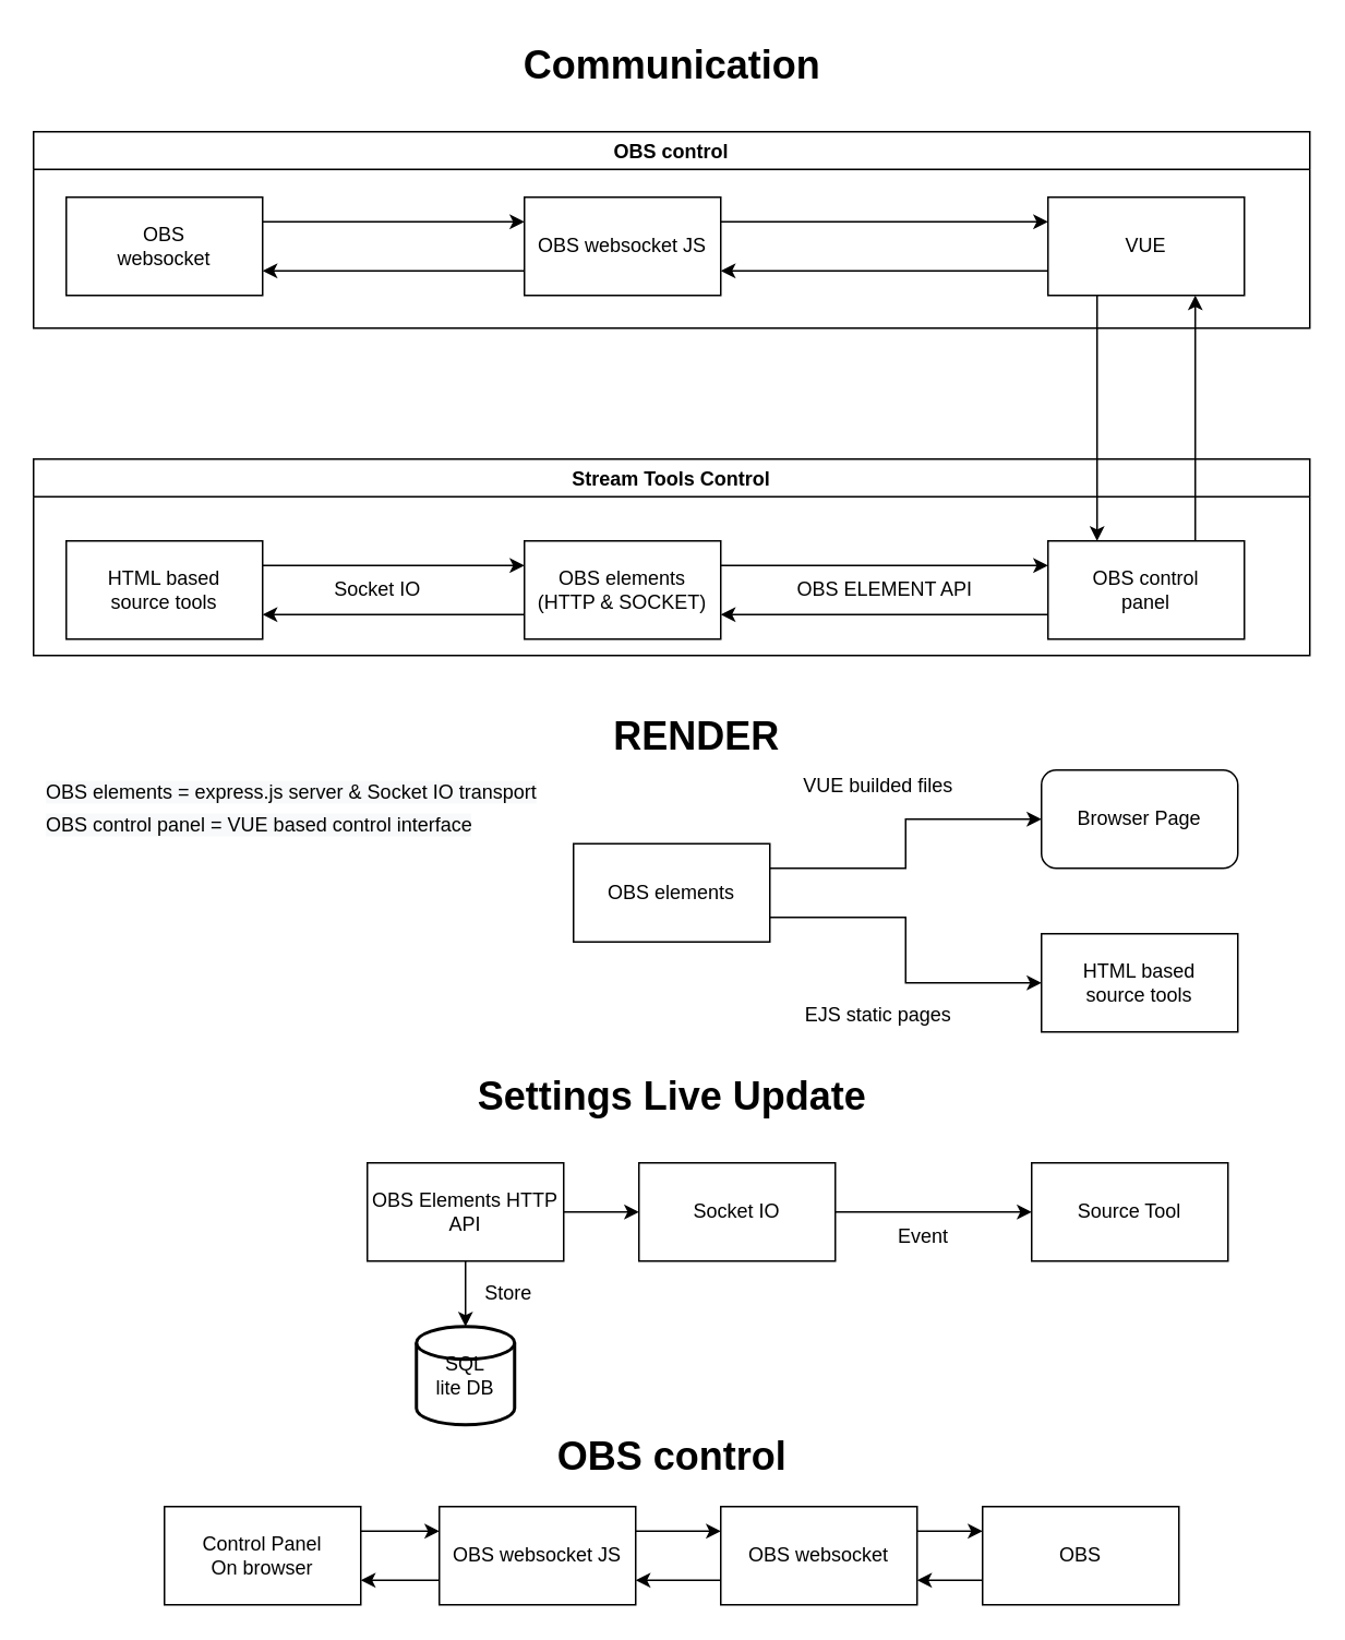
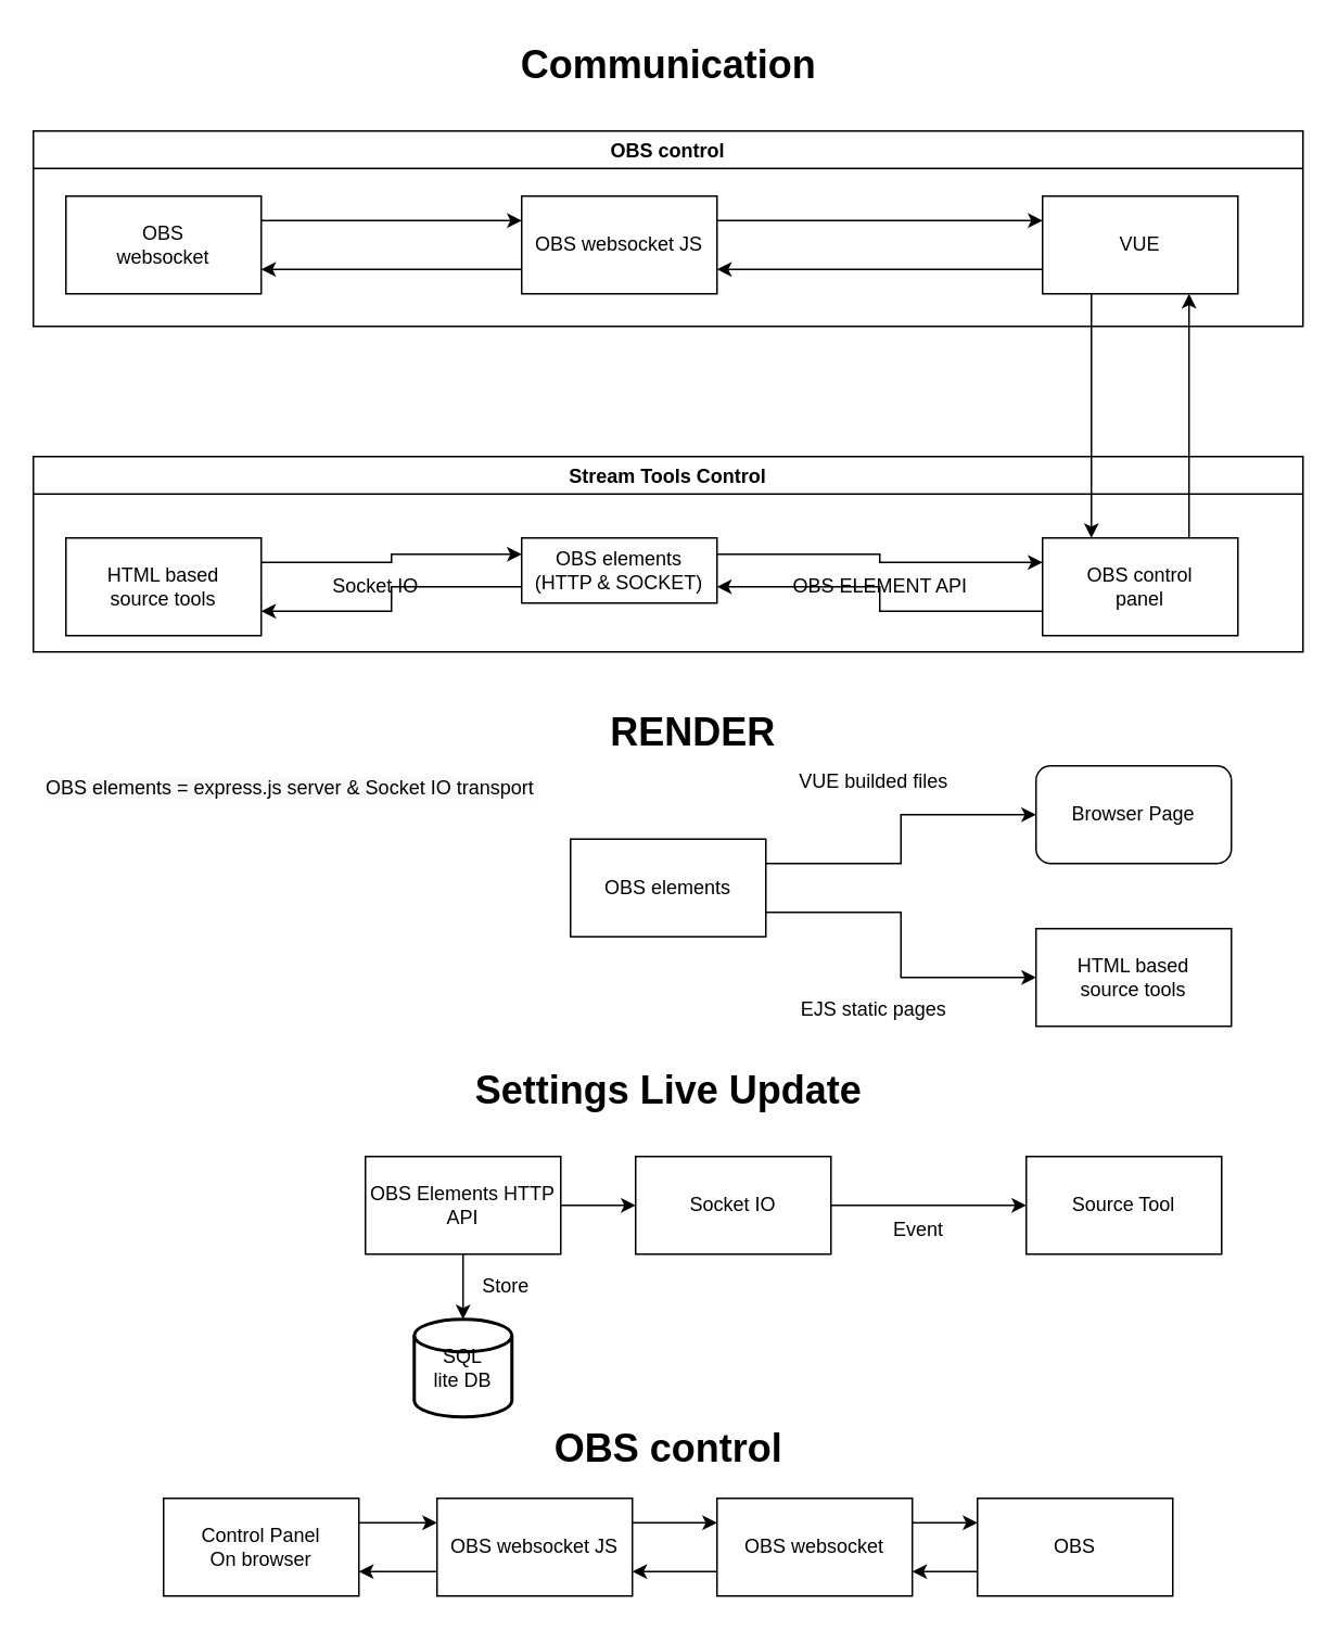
  <mxCell id="0" />
  <mxCell id="1" parent="0" />
  <mxCell id="2" style="edgeStyle=orthogonalEdgeStyle;rounded=0;orthogonalLoop=1;jettySize=auto;html=1;exitX=1;exitY=0.25;exitDx=0;exitDy=0;entryX=0;entryY=0.25;entryDx=0;entryDy=0;fillColor=none;" edge="1" parent="1" source="3" target="15"><mxGeometry relative="1" as="geometry" /></mxCell>
  <mxCell id="3" value="OBS&lt;br&gt;websocket" style="rounded=0;whiteSpace=wrap;html=1;fillColor=none;" vertex="1" parent="1"><mxGeometry x="40" y="120" width="120" height="60" as="geometry" /></mxCell>
  <mxCell id="4" style="edgeStyle=orthogonalEdgeStyle;rounded=0;orthogonalLoop=1;jettySize=auto;html=1;exitX=1;exitY=0.25;exitDx=0;exitDy=0;entryX=0;entryY=0.25;entryDx=0;entryDy=0;fillColor=none;" edge="1" parent="1" source="5" target="8"><mxGeometry relative="1" as="geometry" /></mxCell>
  <mxCell id="5" value="HTML based&lt;br&gt;source tools" style="rounded=0;whiteSpace=wrap;html=1;fillColor=none;" vertex="1" parent="1"><mxGeometry x="40" y="330" width="120" height="60" as="geometry" /></mxCell>
  <mxCell id="6" style="edgeStyle=orthogonalEdgeStyle;rounded=0;orthogonalLoop=1;jettySize=auto;html=1;exitX=0;exitY=0.75;exitDx=0;exitDy=0;entryX=1;entryY=0.75;entryDx=0;entryDy=0;fillColor=none;" edge="1" parent="1" source="8" target="5"><mxGeometry relative="1" as="geometry" /></mxCell>
  <mxCell id="7" style="edgeStyle=orthogonalEdgeStyle;rounded=0;orthogonalLoop=1;jettySize=auto;html=1;exitX=1;exitY=0.25;exitDx=0;exitDy=0;entryX=0;entryY=0.25;entryDx=0;entryDy=0;fillColor=none;" edge="1" parent="1" source="8" target="11"><mxGeometry relative="1" as="geometry" /></mxCell>
- <mxCell id="8" value="OBS elements &lt;br&gt;(HTTP &amp;amp; SOCKET)" style="rounded=0;whiteSpace=wrap;html=1;fillColor=none;" vertex="1" parent="1"><mxGeometry x="320" y="330" width="120" height="60" as="geometry" /></mxCell>
+ <mxCell id="8" value="OBS elements &lt;br&gt;(HTTP &amp;amp; SOCKET)" style="rounded=0;whiteSpace=wrap;html=1;fillColor=none;" vertex="1" parent="1"><mxGeometry x="320" y="330" width="120" height="40" as="geometry" /></mxCell>
  <mxCell id="9" style="edgeStyle=orthogonalEdgeStyle;rounded=0;orthogonalLoop=1;jettySize=auto;html=1;exitX=0.75;exitY=0;exitDx=0;exitDy=0;entryX=0.75;entryY=1;entryDx=0;entryDy=0;fillColor=none;" edge="1" parent="1" source="11" target="18"><mxGeometry relative="1" as="geometry" /></mxCell>
  <mxCell id="10" style="edgeStyle=orthogonalEdgeStyle;rounded=0;orthogonalLoop=1;jettySize=auto;html=1;exitX=0;exitY=0.75;exitDx=0;exitDy=0;entryX=1;entryY=0.75;entryDx=0;entryDy=0;fillColor=none;" edge="1" parent="1" source="11" target="8"><mxGeometry relative="1" as="geometry" /></mxCell>
  <mxCell id="11" value="OBS control&lt;br&gt;panel" style="rounded=0;whiteSpace=wrap;html=1;fillColor=none;" vertex="1" parent="1"><mxGeometry x="640" y="330" width="120" height="60" as="geometry" /></mxCell>
  <mxCell id="12" value="Socket IO" style="text;html=1;align=center;verticalAlign=middle;resizable=0;points=[];autosize=1;fillColor=none;" vertex="1" parent="1"><mxGeometry x="195" y="350" width="70" height="20" as="geometry" /></mxCell>
  <mxCell id="13" style="edgeStyle=orthogonalEdgeStyle;rounded=0;orthogonalLoop=1;jettySize=auto;html=1;exitX=0;exitY=0.75;exitDx=0;exitDy=0;entryX=1;entryY=0.75;entryDx=0;entryDy=0;fillColor=none;" edge="1" parent="1" source="15" target="3"><mxGeometry relative="1" as="geometry" /></mxCell>
  <mxCell id="14" style="edgeStyle=orthogonalEdgeStyle;rounded=0;orthogonalLoop=1;jettySize=auto;html=1;exitX=1;exitY=0.25;exitDx=0;exitDy=0;entryX=0;entryY=0.25;entryDx=0;entryDy=0;fillColor=none;" edge="1" parent="1" source="15" target="18"><mxGeometry relative="1" as="geometry" /></mxCell>
  <mxCell id="15" value="OBS websocket JS" style="rounded=0;whiteSpace=wrap;html=1;fillColor=none;" vertex="1" parent="1"><mxGeometry x="320" y="120" width="120" height="60" as="geometry" /></mxCell>
  <mxCell id="16" style="edgeStyle=orthogonalEdgeStyle;rounded=0;orthogonalLoop=1;jettySize=auto;html=1;exitX=0;exitY=0.75;exitDx=0;exitDy=0;entryX=1;entryY=0.75;entryDx=0;entryDy=0;fillColor=none;" edge="1" parent="1" source="18" target="15"><mxGeometry relative="1" as="geometry" /></mxCell>
  <mxCell id="17" style="edgeStyle=orthogonalEdgeStyle;rounded=0;orthogonalLoop=1;jettySize=auto;html=1;exitX=0.25;exitY=1;exitDx=0;exitDy=0;entryX=0.25;entryY=0;entryDx=0;entryDy=0;fillColor=none;" edge="1" parent="1" source="18" target="11"><mxGeometry relative="1" as="geometry" /></mxCell>
  <mxCell id="18" value="VUE" style="rounded=0;whiteSpace=wrap;html=1;fillColor=none;" vertex="1" parent="1"><mxGeometry x="640" y="120" width="120" height="60" as="geometry" /></mxCell>
  <mxCell id="19" value="OBS control" style="swimlane;fillColor=none;" vertex="1" parent="1"><mxGeometry x="20" y="80" width="780" height="120" as="geometry" /></mxCell>
  <mxCell id="20" value="Stream Tools Control" style="swimlane;fillColor=none;" vertex="1" parent="1"><mxGeometry x="20" y="280" width="780" height="120" as="geometry" /></mxCell>
  <mxCell id="21" value="OBS ELEMENT API" style="text;html=1;align=center;verticalAlign=middle;resizable=0;points=[];autosize=1;fillColor=none;" vertex="1" parent="20"><mxGeometry x="460" y="70" width="120" height="20" as="geometry" /></mxCell>
  <mxCell id="22" value="Communication" style="text;html=1;fontSize=24;fontStyle=1;verticalAlign=middle;align=center;fillColor=none;" vertex="1" parent="1"><mxGeometry x="360" y="20" width="100" height="40" as="geometry" /></mxCell>
  <mxCell id="23" value="RENDER" style="text;html=1;fontSize=24;fontStyle=1;verticalAlign=middle;align=center;fillColor=none;" vertex="1" parent="1"><mxGeometry x="375" y="430" width="100" height="40" as="geometry" /></mxCell>
  <mxCell id="24" value="Browser Page" style="whiteSpace=wrap;html=1;sketch=0;fillColor=none;rounded=1;" vertex="1" parent="1"><mxGeometry x="636" y="470" width="120" height="60" as="geometry" /></mxCell>
  <mxCell id="25" value="HTML based&lt;br&gt;source tools" style="rounded=0;whiteSpace=wrap;html=1;sketch=0;fillColor=none;" vertex="1" parent="1"><mxGeometry x="636" y="570" width="120" height="60" as="geometry" /></mxCell>
  <mxCell id="26" style="edgeStyle=orthogonalEdgeStyle;rounded=0;sketch=0;orthogonalLoop=1;jettySize=auto;html=1;exitX=1;exitY=0.25;exitDx=0;exitDy=0;fillColor=none;" edge="1" parent="1" source="28" target="24"><mxGeometry relative="1" as="geometry" /></mxCell>
  <mxCell id="27" style="edgeStyle=orthogonalEdgeStyle;rounded=0;sketch=0;orthogonalLoop=1;jettySize=auto;html=1;exitX=1;exitY=0.75;exitDx=0;exitDy=0;entryX=0;entryY=0.5;entryDx=0;entryDy=0;fillColor=none;" edge="1" parent="1" source="28" target="25"><mxGeometry relative="1" as="geometry" /></mxCell>
  <mxCell id="28" value="OBS elements" style="rounded=0;whiteSpace=wrap;html=1;sketch=0;fillColor=none;" vertex="1" parent="1"><mxGeometry x="350" y="515" width="120" height="60" as="geometry" /></mxCell>
  <mxCell id="29" value="VUE builded files" style="text;html=1;align=center;verticalAlign=middle;resizable=0;points=[];autosize=1;fillColor=none;" vertex="1" parent="1"><mxGeometry x="481" y="470" width="110" height="20" as="geometry" /></mxCell>
  <mxCell id="30" value="EJS static pages" style="text;html=1;align=center;verticalAlign=middle;resizable=0;points=[];autosize=1;fillColor=none;" vertex="1" parent="1"><mxGeometry x="486" y="610" width="100" height="20" as="geometry" /></mxCell>
  <mxCell id="31" value="&lt;span style=&quot;color: rgb(0 , 0 , 0) ; font-family: &amp;#34;helvetica&amp;#34; ; font-size: 12px ; font-style: normal ; font-weight: 400 ; letter-spacing: normal ; text-align: center ; text-indent: 0px ; text-transform: none ; word-spacing: 0px ; background-color: rgb(248 , 249 , 250) ; display: inline ; float: none&quot;&gt;OBS elements = express.js server &amp;amp; Socket IO transport&lt;/span&gt;" style="text;whiteSpace=wrap;html=1;fillColor=none;" vertex="1" parent="1"><mxGeometry x="26" y="470" width="310" height="20" as="geometry" /></mxCell>
- <mxCell id="32" value="&lt;span style=&quot;color: rgb(0 , 0 , 0) ; font-family: &amp;#34;helvetica&amp;#34; ; font-size: 12px ; font-style: normal ; font-weight: 400 ; letter-spacing: normal ; text-align: center ; text-indent: 0px ; text-transform: none ; word-spacing: 0px ; background-color: rgb(248 , 249 , 250) ; display: inline ; float: none&quot;&gt;OBS control&amp;nbsp;&lt;/span&gt;&lt;span style=&quot;color: rgb(0 , 0 , 0) ; font-family: &amp;#34;helvetica&amp;#34; ; font-size: 12px ; font-style: normal ; font-weight: 400 ; letter-spacing: normal ; text-align: center ; text-indent: 0px ; text-transform: none ; word-spacing: 0px ; background-color: rgb(248 , 249 , 250) ; display: inline ; float: none&quot;&gt;panel = VUE based control interface&lt;/span&gt;" style="text;whiteSpace=wrap;html=1;fillColor=none;" vertex="1" parent="1"><mxGeometry x="26" y="490" width="300" height="30" as="geometry" /></mxCell>
  <mxCell id="33" style="edgeStyle=orthogonalEdgeStyle;rounded=0;sketch=0;orthogonalLoop=1;jettySize=auto;html=1;exitX=0.5;exitY=1;exitDx=0;exitDy=0;" edge="1" parent="1" source="35" target="36"><mxGeometry relative="1" as="geometry" /></mxCell>
  <mxCell id="34" style="edgeStyle=orthogonalEdgeStyle;rounded=0;sketch=0;orthogonalLoop=1;jettySize=auto;html=1;exitX=1;exitY=0.5;exitDx=0;exitDy=0;entryX=0;entryY=0.5;entryDx=0;entryDy=0;" edge="1" parent="1" source="35" target="40"><mxGeometry relative="1" as="geometry" /></mxCell>
  <mxCell id="35" value="OBS Elements HTTP API" style="rounded=0;whiteSpace=wrap;html=1;fillColor=none;" vertex="1" parent="1"><mxGeometry x="224" y="710" width="120" height="60" as="geometry" /></mxCell>
  <mxCell id="36" value="SQL&lt;br&gt;lite DB" style="strokeWidth=2;html=1;shape=mxgraph.flowchart.database;whiteSpace=wrap;fillColor=none;" vertex="1" parent="1"><mxGeometry x="254" y="810" width="60" height="60" as="geometry" /></mxCell>
  <mxCell id="37" value="Settings Live Update" style="text;strokeColor=none;fillColor=none;html=1;fontSize=24;fontStyle=1;verticalAlign=middle;align=center;" vertex="1" parent="1"><mxGeometry x="360" y="650" width="100" height="40" as="geometry" /></mxCell>
  <mxCell id="38" value="Store" style="text;html=1;align=center;verticalAlign=middle;resizable=0;points=[];autosize=1;strokeColor=none;fillColor=none;" vertex="1" parent="1"><mxGeometry x="290" y="780" width="40" height="20" as="geometry" /></mxCell>
  <mxCell id="39" style="edgeStyle=orthogonalEdgeStyle;rounded=0;sketch=0;orthogonalLoop=1;jettySize=auto;html=1;exitX=1;exitY=0.5;exitDx=0;exitDy=0;entryX=0;entryY=0.5;entryDx=0;entryDy=0;" edge="1" parent="1" source="40" target="41"><mxGeometry relative="1" as="geometry" /></mxCell>
  <mxCell id="40" value="Socket IO" style="rounded=0;whiteSpace=wrap;html=1;fillColor=none;" vertex="1" parent="1"><mxGeometry x="390" y="710" width="120" height="60" as="geometry" /></mxCell>
  <mxCell id="41" value="Source Tool" style="rounded=0;whiteSpace=wrap;html=1;fillColor=none;" vertex="1" parent="1"><mxGeometry x="630" y="710" width="120" height="60" as="geometry" /></mxCell>
  <mxCell id="42" value="Event" style="text;html=1;strokeColor=none;fillColor=none;align=center;verticalAlign=middle;whiteSpace=wrap;rounded=0;" vertex="1" parent="1"><mxGeometry x="534" y="740" width="60" height="30" as="geometry" /></mxCell>
  <mxCell id="43" value="OBS control" style="text;strokeColor=none;fillColor=none;html=1;fontSize=24;fontStyle=1;verticalAlign=middle;align=center;" vertex="1" parent="1"><mxGeometry x="360" y="870" width="100" height="40" as="geometry" /></mxCell>
  <mxCell id="44" style="edgeStyle=orthogonalEdgeStyle;rounded=0;sketch=0;orthogonalLoop=1;jettySize=auto;html=1;exitX=1;exitY=0.25;exitDx=0;exitDy=0;entryX=0;entryY=0.25;entryDx=0;entryDy=0;" edge="1" parent="1" source="45" target="48"><mxGeometry relative="1" as="geometry" /></mxCell>
  <mxCell id="45" value="Control Panel&lt;br&gt;On browser" style="rounded=0;whiteSpace=wrap;html=1;fillColor=none;" vertex="1" parent="1"><mxGeometry x="100" y="920" width="120" height="60" as="geometry" /></mxCell>
  <mxCell id="46" style="edgeStyle=orthogonalEdgeStyle;rounded=0;sketch=0;orthogonalLoop=1;jettySize=auto;html=1;exitX=1;exitY=0.25;exitDx=0;exitDy=0;entryX=0;entryY=0.25;entryDx=0;entryDy=0;" edge="1" parent="1" source="48" target="51"><mxGeometry relative="1" as="geometry" /></mxCell>
  <mxCell id="47" style="edgeStyle=orthogonalEdgeStyle;rounded=0;sketch=0;orthogonalLoop=1;jettySize=auto;html=1;exitX=0;exitY=0.75;exitDx=0;exitDy=0;entryX=1;entryY=0.75;entryDx=0;entryDy=0;" edge="1" parent="1" source="48" target="45"><mxGeometry relative="1" as="geometry" /></mxCell>
  <mxCell id="48" value="OBS websocket JS" style="rounded=0;whiteSpace=wrap;html=1;fillColor=none;" vertex="1" parent="1"><mxGeometry x="268" y="920" width="120" height="60" as="geometry" /></mxCell>
  <mxCell id="49" style="edgeStyle=orthogonalEdgeStyle;rounded=0;sketch=0;orthogonalLoop=1;jettySize=auto;html=1;exitX=1;exitY=0.25;exitDx=0;exitDy=0;entryX=0;entryY=0.25;entryDx=0;entryDy=0;" edge="1" parent="1" source="51" target="53"><mxGeometry relative="1" as="geometry" /></mxCell>
  <mxCell id="50" style="edgeStyle=orthogonalEdgeStyle;rounded=0;sketch=0;orthogonalLoop=1;jettySize=auto;html=1;exitX=0;exitY=0.75;exitDx=0;exitDy=0;entryX=1;entryY=0.75;entryDx=0;entryDy=0;" edge="1" parent="1" source="51" target="48"><mxGeometry relative="1" as="geometry" /></mxCell>
  <mxCell id="51" value="OBS websocket" style="rounded=0;whiteSpace=wrap;html=1;fillColor=none;" vertex="1" parent="1"><mxGeometry x="440" y="920" width="120" height="60" as="geometry" /></mxCell>
  <mxCell id="52" style="edgeStyle=orthogonalEdgeStyle;rounded=0;sketch=0;orthogonalLoop=1;jettySize=auto;html=1;exitX=0;exitY=0.75;exitDx=0;exitDy=0;entryX=1;entryY=0.75;entryDx=0;entryDy=0;" edge="1" parent="1" source="53" target="51"><mxGeometry relative="1" as="geometry" /></mxCell>
  <mxCell id="53" value="OBS" style="rounded=0;whiteSpace=wrap;html=1;fillColor=none;" vertex="1" parent="1"><mxGeometry x="600" y="920" width="120" height="60" as="geometry" /></mxCell>
